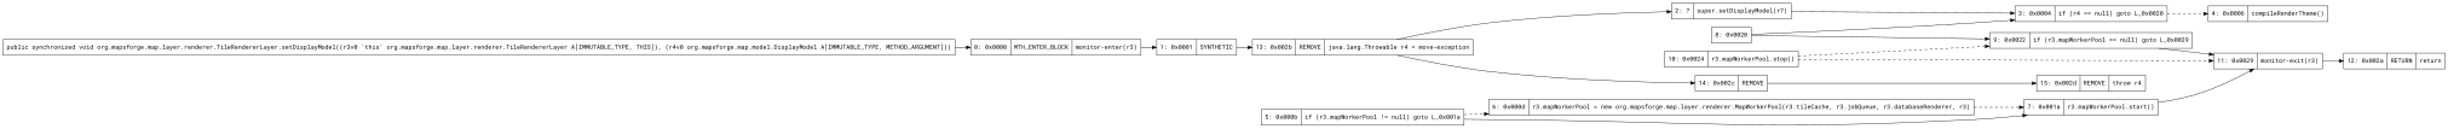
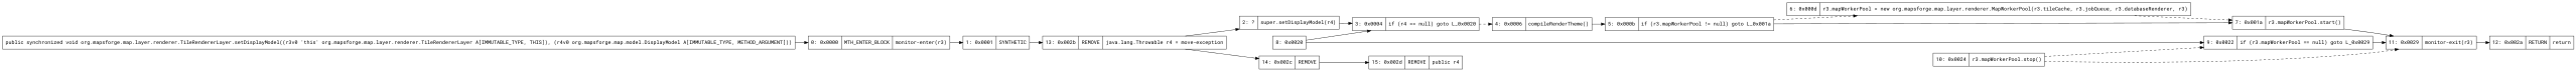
  digraph {
    fontname="Roboto Mono"
    rankdir=LR
    node [fontname="Roboto Mono" shape=record]
    edge [fontname="Roboto Mono"]
    n1 [label="{0\:\ 0x0000|MTH_ENTER_BLOCK\l|monitor\-enter(r3)\l}"]
    n2 [label="{1\:\ 0x0001|SYNTHETIC\l}"]
    n3 [label="{13\:\ 0x002b|REMOVE\l|java.lang.Throwable r4 = move\-exception\l}"]
-   n4 [label="{2\:\ ?|super.setDisplayModel(r7)\l}"]
+   n4 [label="{2\:\ ?|super.setDisplayModel(r4)\l}"]
    n5 [label="{3\:\ 0x0004|if (r4 == null) goto L_0x0020\l}"]
    n6 [label="{14\:\ 0x002c|REMOVE\l}"]
    n7 [label="{4\:\ 0x0006|compileRenderTheme()\l}"]
    n8 [label="{5\:\ 0x000b|if (r3.mapWorkerPool != null) goto L_0x001a\l}"]
    n9 [label="{8\:\ 0x0020}"]
    n10 [label="{9\:\ 0x0022|if (r3.mapWorkerPool == null) goto L_0x0029\l}"]
    n11 [label="{6\:\ 0x000d|r3.mapWorkerPool = new org.mapsforge.map.layer.renderer.MapWorkerPool(r3.tileCache, r3.jobQueue, r3.databaseRenderer, r3)\l}"]
    n12 [label="{7\:\ 0x001a|r3.mapWorkerPool.start()\l}"]
    n13 [label="{11\:\ 0x0029|monitor\-exit(r3)\l}"]
    n14 [label="{12\:\ 0x002a|RETURN\l|return\l}"]
    n15 [label="{10\:\ 0x0024|r3.mapWorkerPool.stop()\l}"]
-   n16 [label="{15\:\ 0x002d|REMOVE\l|throw r4\l}"]
+   n16 [label="{15\:\ 0x002d|REMOVE\l|public r4\l}"]
    n17 [label="{public synchronized void org.mapsforge.map.layer.renderer.TileRendererLayer.setDisplayModel((r3v0 'this' org.mapsforge.map.layer.renderer.TileRendererLayer A[IMMUTABLE_TYPE, THIS]), (r4v0 org.mapsforge.map.model.DisplayModel A[IMMUTABLE_TYPE, METHOD_ARGUMENT])) }"]
    n1 -> n2
    n2 -> n3
    n3 -> n4
    n3 -> n6
    n4 -> n5
    n5 -> n7 [style=dashed]
    n6 -> n16
+   n7 -> n8
    n8 -> n11 [style=dashed]
    n8 -> n12
    n9 -> n5
    n9 -> n10
    n10 -> n13
    n11 -> n12 [style=dashed]
    n12 -> n13
    n13 -> n14
    n15 -> n10 [style=dashed]
    n15 -> n13 [style=dashed]
    n17 -> n1
  }
